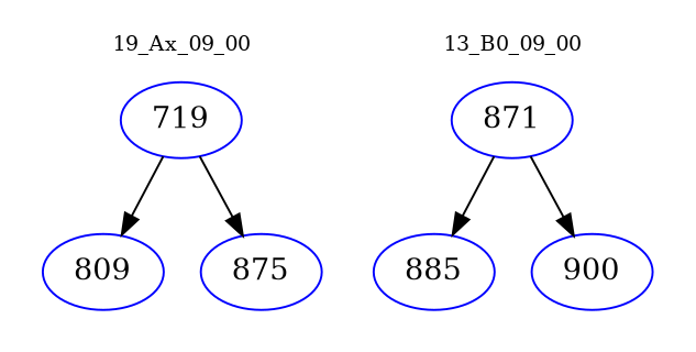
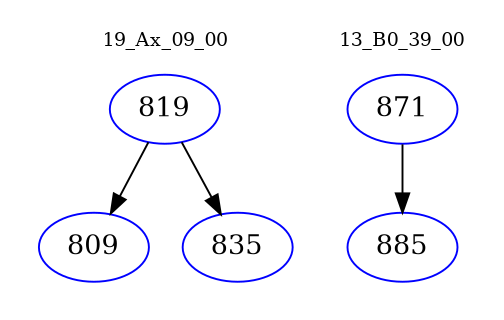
  digraph {
    node [color=blue]
    edge [color=black]
-   n1 [label=719]
+   n1 [label=819]
    n2 [label=809]
-   n3 [label=875]
+   n3 [label=835]
    n4 [label=871]
    n5 [label=885]
-   n6 [label=900]
    subgraph cluster_1 {
      color=white
      fontsize=10
      label="19_Ax_09_00"
      n1
      n2
      n3
    }
    subgraph cluster_2 {
      color=white
      fontsize=10
-     label="13_B0_09_00"
+     label="13_B0_39_00"
      n4
      n5
-     n6
    }
    n1 -> n2
    n1 -> n3
    n4 -> n5
-   n4 -> n6
  }
